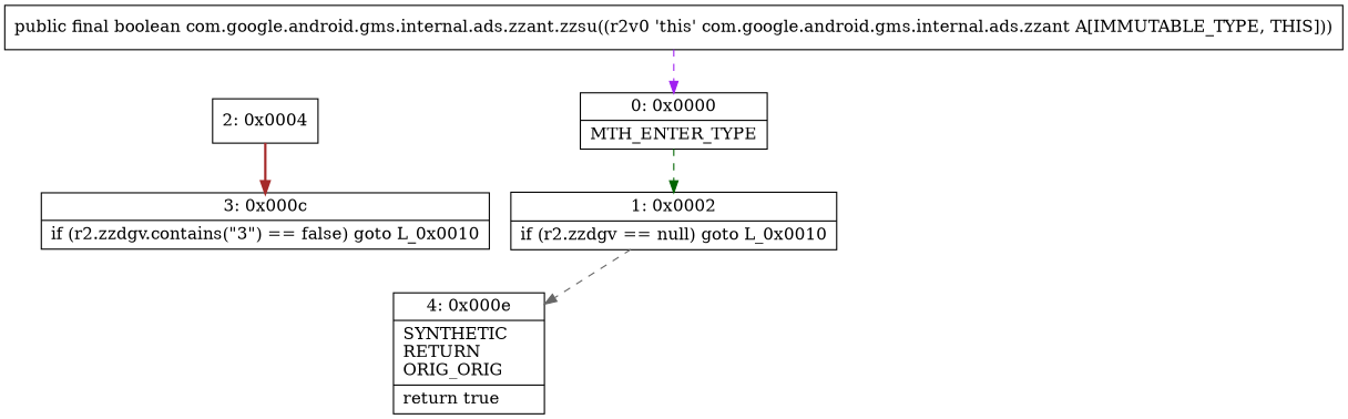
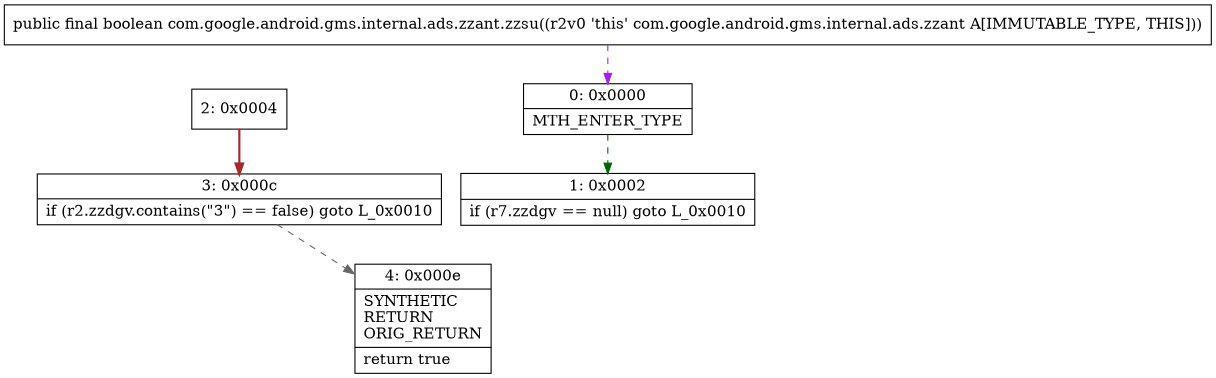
  digraph {
    node [shape=record]
    edge [style=dashed]
    n1 [label="{0\:\ 0x0000|MTH_ENTER_TYPE\l}"]
-   n2 [label="{1\:\ 0x0002|if (r2.zzdgv == null) goto L_0x0010\l}"]
+   n2 [label="{1\:\ 0x0002|if (r7.zzdgv == null) goto L_0x0010\l}"]
    n3 [label="{2\:\ 0x0004}"]
    n4 [label="{3\:\ 0x000c|if (r2.zzdgv.contains(\"3\") == false) goto L_0x0010\l}"]
-   n5 [label="{4\:\ 0x000e|SYNTHETIC\lRETURN\lORIG_ORIG\l|return true\l}"]
+   n5 [label="{4\:\ 0x000e|SYNTHETIC\lRETURN\lORIG_RETURN\l|return true\l}"]
    n6 [label="{public final boolean com.google.android.gms.internal.ads.zzant.zzsu((r2v0 'this' com.google.android.gms.internal.ads.zzant A[IMMUTABLE_TYPE, THIS])) }"]
    n1 -> n2 [color=darkgreen]
    n3 -> n4 [color=brown style=bold]
-   n2 -> n5 [color=gray40]
+   n4 -> n5 [color=gray40]
    n6 -> n1 [color=purple]
  }
